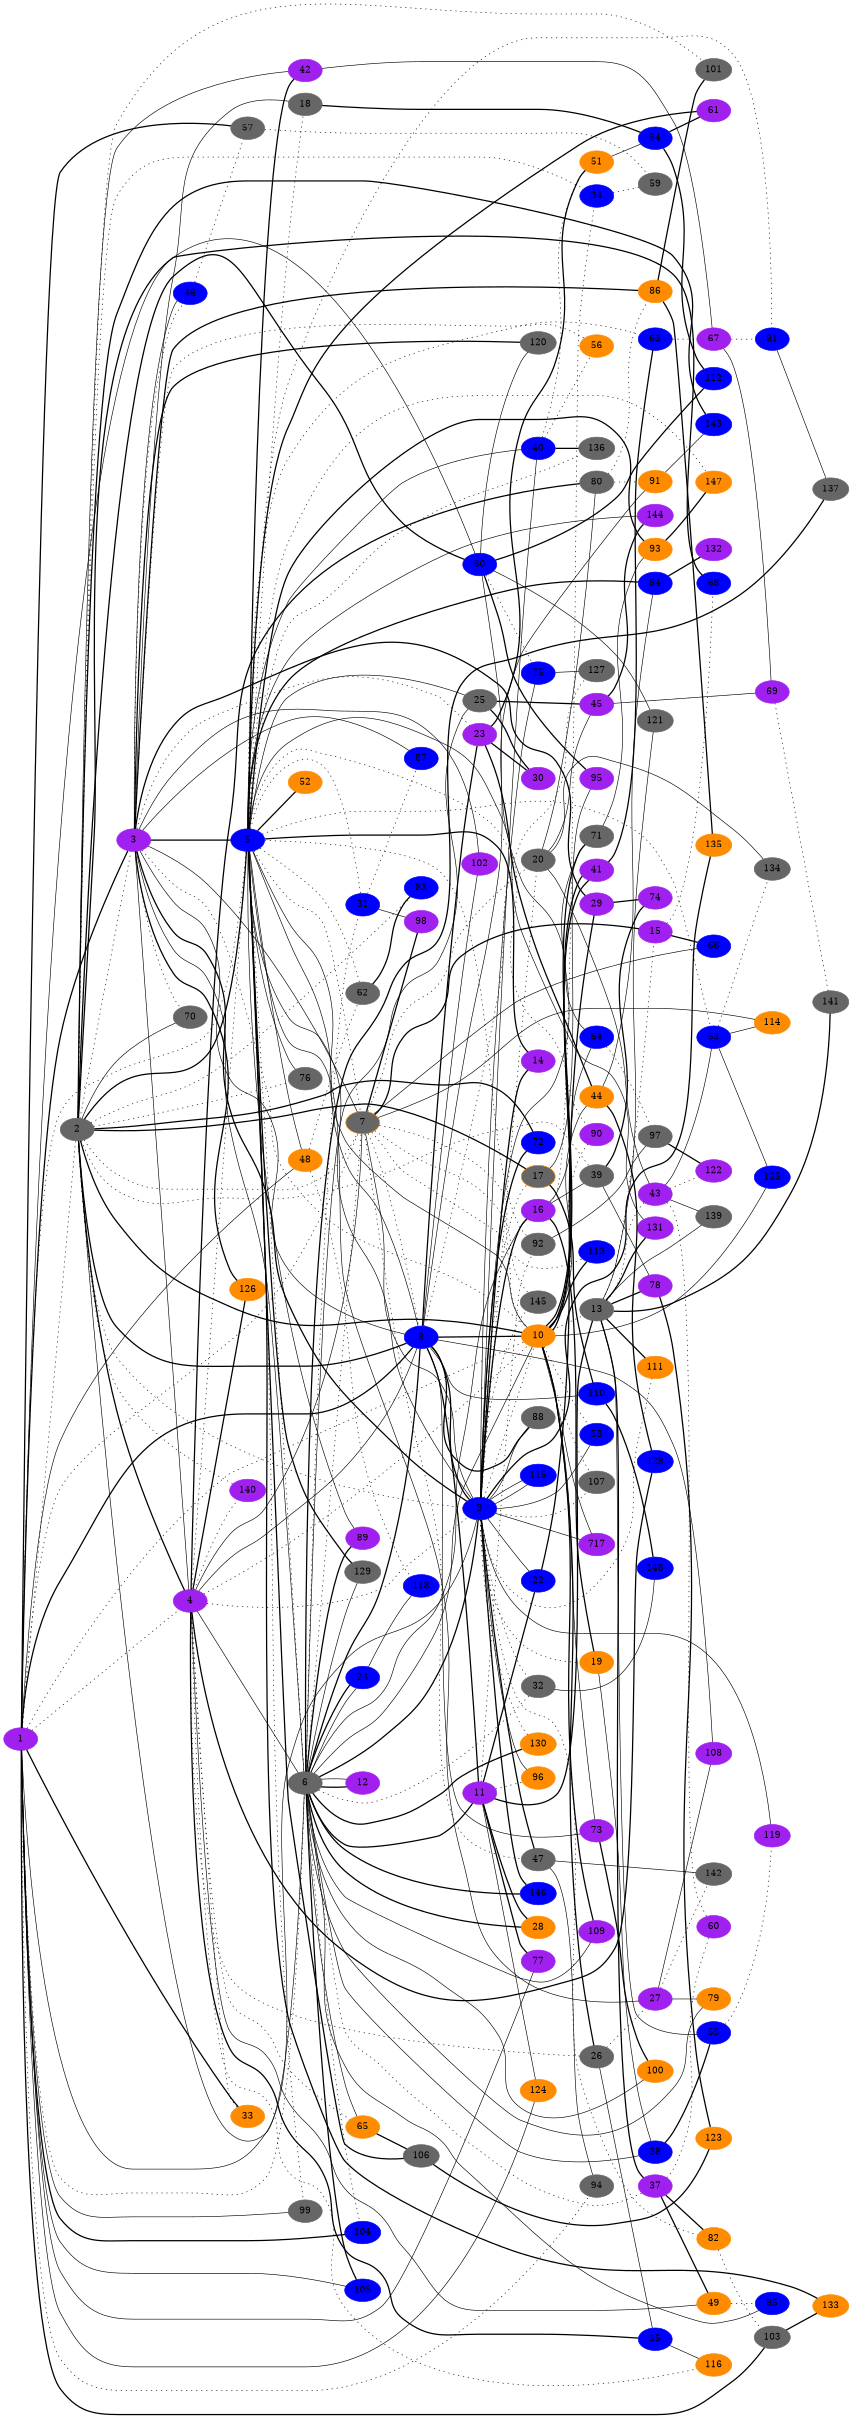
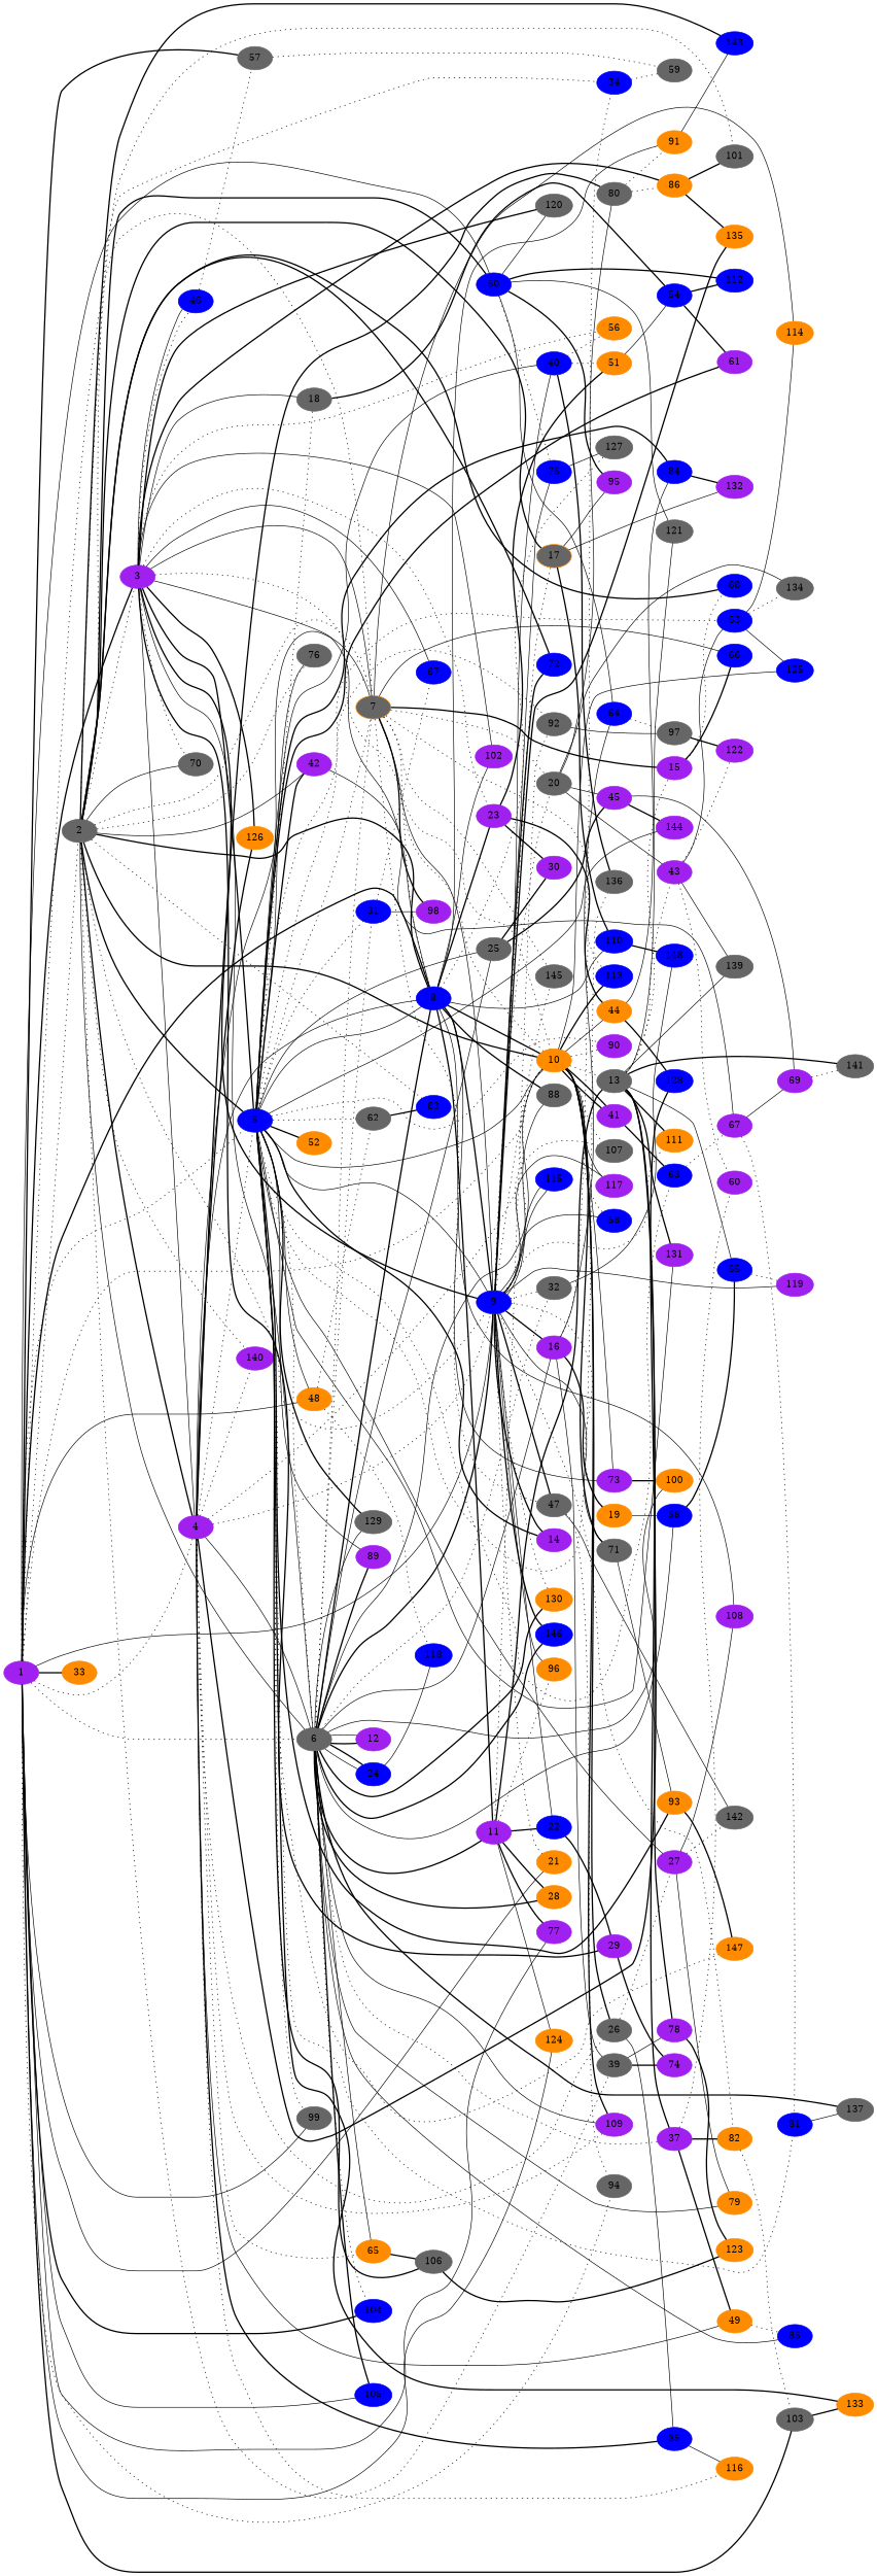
  graph {
    rankdir=LR
    node [color=purple style=filled]
    edge [style=solid]
    2 [color=gray40]
    1
    3
    4
    5 [color=blue]
    6 [color=gray40]
    7 [color=darkorange fillcolor=gray40]
    8 [color=blue]
    9 [color=blue]
    10 [color=darkorange]
+   21 [color=darkorange]
    33 [color=darkorange]
    48 [color=darkorange]
    50 [color=blue]
    57 [color=gray40]
    77
    94 [color=gray40]
    99 [color=gray40]
    103 [color=gray40]
    104 [color=blue]
    105 [color=blue]
    124 [color=darkorange]
    17 [color=darkorange fillcolor=gray40]
    34 [color=blue]
    39 [color=gray40]
    42
    68 [color=blue]
    70 [color=gray40]
    72 [color=blue]
    76 [color=gray40]
    83 [color=blue]
    101 [color=gray40]
    140
    143 [color=blue]
    18 [color=gray40]
    23
    29
    46 [color=blue]
    56 [color=darkorange]
    86 [color=darkorange]
    87 [color=blue]
    102
    120 [color=gray40]
    126 [color=darkorange]
    26 [color=gray40]
    35 [color=blue]
    49 [color=darkorange]
    65 [color=darkorange]
    80 [color=gray40]
    116 [color=darkorange]
    128 [color=blue]
    52 [color=darkorange]
    14
    25 [color=gray40]
    27
    31 [color=blue]
    40 [color=blue]
    53 [color=blue]
    61
    62 [color=gray40]
    63 [color=blue]
    81 [color=blue]
    84 [color=blue]
    89
    90
    92 [color=gray40]
    93 [color=darkorange]
    106 [color=gray40]
    129 [color=gray40]
    131
    133 [color=darkorange]
    136 [color=gray40]
    144
    147 [color=darkorange]
    11
    12
    16
    24 [color=blue]
    28 [color=darkorange]
    32 [color=gray40]
    37
    38 [color=blue]
    79 [color=darkorange]
    85 [color=blue]
    100 [color=darkorange]
    109
    130 [color=darkorange]
    137 [color=gray40]
    146 [color=blue]
    15
    20 [color=gray40]
    47 [color=gray40]
    66 [color=blue]
    98
    113 [color=blue]
    114 [color=darkorange]
    145 [color=gray40]
    73
    88 [color=gray40]
    91 [color=darkorange]
    108
    110 [color=blue]
    127 [color=gray40]
    19 [color=darkorange]
    22 [color=blue]
    58 [color=blue]
    71 [color=gray40]
    75 [color=blue]
    82 [color=darkorange]
    96 [color=darkorange]
    107 [color=gray40]
    111 [color=darkorange]
    115 [color=blue]
-   117 [label=717]
+   117
    119
    135 [color=darkorange]
    13 [color=gray40]
    41
    44 [color=darkorange]
    125 [color=blue]
    118 [color=blue]
    121 [color=gray40]
    64 [color=blue]
    95
    112 [color=blue]
    59 [color=gray40]
    132
    78
    74
    67
    54 [color=blue]
    30
    51 [color=darkorange]
    45
    142 [color=gray40]
    134 [color=gray40]
    97 [color=gray40]
    123 [color=darkorange]
    148 [color=blue]
    60
    55 [color=blue]
    43
    139 [color=gray40]
    141 [color=gray40]
    122
    69
    2 -- 3 [style=dotted]
    2 -- 4 [style=bold]
    2 -- 5 [style=bold]
    2 -- 6
    2 -- 7 [style=dotted]
    2 -- 8 [style=bold]
    2 -- 9 [style=dotted]
    2 -- 10 [style=bold]
    2 -- 50 [style=bold]
    2 -- 17 [style=bold]
    2 -- 34 [style=dotted]
    2 -- 39 [style=dotted]
    2 -- 42
    2 -- 68 [style=bold]
    2 -- 70
    2 -- 72 [style=bold]
    2 -- 76 [style=dotted]
    2 -- 83 [style=dotted]
    2 -- 101 [style=dotted]
    2 -- 140 [style=dotted]
    2 -- 143 [style=bold]
    1 -- 2 [style=dotted]
    1 -- 3 [style=bold]
    1 -- 4 [style=dotted]
    1 -- 5 [style=dotted]
    1 -- 6 [style=dotted]
    1 -- 7 [style=dotted]
    1 -- 8 [style=bold]
    1 -- 9
    1 -- 10 [style=dotted]
+   1 -- 21
    1 -- 33 [style=bold]
    1 -- 48
    1 -- 50
    1 -- 57 [style=bold]
    1 -- 77
    1 -- 94 [style=dotted]
    1 -- 99
    1 -- 103 [style=bold]
    1 -- 104 [style=bold]
    1 -- 105
    1 -- 124
    3 -- 4
    3 -- 5 [style=bold]
    3 -- 6
    3 -- 7
    3 -- 8
    3 -- 9 [style=bold]
    3 -- 10 [style=dotted]
    3 -- 70 [style=dotted]
    3 -- 18
    3 -- 23 [style=dotted]
    3 -- 29 [style=bold]
    3 -- 46 [style=dotted]
    3 -- 46
    3 -- 56 [style=dotted]
    3 -- 86 [style=bold]
    3 -- 87
    3 -- 102
    3 -- 120 [style=bold]
    3 -- 126 [style=bold]
    4 -- 5 [style=dotted]
    4 -- 6
    4 -- 7
    4 -- 8
    4 -- 9 [style=dotted]
    4 -- 10 [style=dotted]
-   4 -- 33 [style=dotted]
+   4 -- 109 [style=dotted]
    4 -- 140 [style=dotted]
    4 -- 126 [style=bold]
    4 -- 26 [style=dotted]
    4 -- 35 [style=bold]
    4 -- 49
    4 -- 65 [style=dotted]
    4 -- 80 [style=bold]
    4 -- 116 [style=dotted]
    4 -- 128 [style=bold]
    5 -- 6 [style=dotted]
    5 -- 7 [style=dotted]
    5 -- 8
    5 -- 9
    5 -- 10
    5 -- 48
    5 -- 99 [style=dotted]
    5 -- 42 [style=bold]
    5 -- 76
    5 -- 18 [style=dotted]
    5 -- 52 [style=bold]
    5 -- 14 [style=bold]
    5 -- 25
    5 -- 27
    5 -- 31 [style=dotted]
    5 -- 40
    5 -- 53 [style=dotted]
    5 -- 61 [style=bold]
    5 -- 62 [style=dotted]
    5 -- 63 [style=dotted]
    5 -- 81 [style=dotted]
    5 -- 84 [style=bold]
    5 -- 89
    5 -- 90 [style=dotted]
    5 -- 92 [style=dotted]
    5 -- 93 [style=bold]
    5 -- 106 [style=bold]
    5 -- 129 [style=bold]
    5 -- 131
    5 -- 133 [style=bold]
    5 -- 136 [style=dotted]
    5 -- 144
    5 -- 147 [style=dotted]
    6 -- 7 [style=dotted]
    6 -- 8 [style=bold]
    6 -- 9 [style=bold]
    6 -- 10
    6 -- 104 [style=dotted]
    6 -- 105 [style=bold]
    6 -- 65
    6 -- 25
    6 -- 31 [style=dotted]
    6 -- 89 [style=bold]
    6 -- 129
    6 -- 11 [style=bold]
    6 -- 12 [style=bold]
    6 -- 12
    6 -- 16
    6 -- 24
    6 -- 24 [style=bold]
    6 -- 28 [style=bold]
    6 -- 32 [style=dotted]
    6 -- 37 [style=dotted]
    6 -- 38
    6 -- 79
    6 -- 85
    6 -- 100
    6 -- 109
    6 -- 130 [style=bold]
    6 -- 137 [style=bold]
    6 -- 146 [style=bold]
    7 -- 8 [style=dotted]
    7 -- 9
    7 -- 10 [style=dotted]
    7 -- 15 [style=bold]
    7 -- 20 [style=dotted]
    7 -- 47 [style=dotted]
    7 -- 66
    7 -- 98 [style=bold]
    7 -- 113 [style=dotted]
    7 -- 114
    7 -- 145 [style=dotted]
    8 -- 9 [style=bold]
    8 -- 10 [style=bold]
    8 -- 23 [style=bold]
    8 -- 102
    8 -- 11 [style=bold]
    8 -- 73
    8 -- 88 [style=bold]
    8 -- 91
    8 -- 108
    8 -- 110
    8 -- 127 [style=dotted]
    9 -- 10 [style=dotted]
+   9 -- 21 [style=dotted]
    9 -- 17 [style=dotted]
    9 -- 72 [style=bold]
    9 -- 14 [style=bold]
    9 -- 40
    9 -- 16 [style=bold]
    9 -- 32 [style=dotted]
    9 -- 130 [style=dotted]
    9 -- 146 [style=bold]
    9 -- 20 [style=dotted]
    9 -- 47 [style=bold]
    9 -- 145 [style=dotted]
    9 -- 88
    9 -- 19 [style=dotted]
    9 -- 22
    9 -- 58
    9 -- 71
    9 -- 75
    9 -- 82 [style=dotted]
    9 -- 96
    9 -- 107 [style=dotted]
    9 -- 111 [style=dotted]
    9 -- 115
    9 -- 115
    9 -- 117
    9 -- 119
    9 -- 135 [style=bold]
    10 -- 26 [style=bold]
    10 -- 90 [style=dotted]
    10 -- 109 [style=bold]
    10 -- 113 [style=bold]
    10 -- 73
    10 -- 58 [style=dotted]
    10 -- 71 [style=bold]
    10 -- 107 [style=dotted]
    10 -- 117
    10 -- 13 [style=dotted]
    10 -- 41 [style=bold]
    10 -- 41 [style=bold]
    10 -- 44
    10 -- 125
    48 -- 62 [style=dotted]
    48 -- 118 [style=dotted]
    50 -- 120
    50 -- 75 [style=dotted]
    50 -- 121
    50 -- 64
    50 -- 95 [style=bold]
    50 -- 112 [style=bold]
    57 -- 59 [style=dotted]
    103 -- 133 [style=bold]
    17 -- 110 [style=bold]
    17 -- 95
+   17 -- 132
    34 -- 59 [style=dotted]
    39 -- 78
    39 -- 74 [style=bold]
    42 -- 67
    18 -- 54 [style=bold]
    23 -- 44 [style=bold]
    23 -- 30 [style=bold]
    23 -- 51 [style=bold]
    29 -- 74 [style=bold]
    46 -- 57 [style=dotted]
    86 -- 101 [style=bold]
    86 -- 135 [style=bold]
    26 -- 35
    26 -- 27 [style=dotted]
    35 -- 116
    49 -- 85 [style=dotted]
    65 -- 106 [style=bold]
    80 -- 86 [style=dotted]
    80 -- 91 [style=dotted]
    25 -- 30 [style=bold]
    25 -- 45 [style=bold]
    27 -- 79
    27 -- 108
    27 -- 142 [style=dotted]
    31 -- 87 [style=dotted]
    31 -- 98
    40 -- 56 [style=dotted]
    40 -- 136 [style=bold]
    40 -- 51 [style=dotted]
    53 -- 114
    53 -- 125
    53 -- 134 [style=dotted]
    62 -- 83 [style=bold]
    63 -- 67 [style=dotted]
    81 -- 137
    84 -- 132 [style=bold]
    92 -- 97
    93 -- 147 [style=bold]
    106 -- 123 [style=bold]
    11 -- 77 [style=bold]
    11 -- 124
    11 -- 92 [style=dotted]
    11 -- 28 [style=bold]
    11 -- 22 [style=bold]
    11 -- 96 [style=dotted]
    11 -- 13 [style=bold]
    16 -- 34 [style=dotted]
    16 -- 39
    16 -- 19 [style=bold]
    16 -- 64
    24 -- 118
    32 -- 148
    37 -- 49 [style=bold]
    37 -- 82 [style=bold]
    37 -- 60 [style=dotted]
    38 -- 55 [style=bold]
    15 -- 68 [style=dotted]
    15 -- 66 [style=bold]
    20 -- 80
    20 -- 45
    20 -- 134
    20 -- 43
-   47 -- 94
+   47 -- 94 [style=dotted]
    47 -- 142
    73 -- 100 [style=bold]
    91 -- 143
    110 -- 148 [style=bold]
    19 -- 38
    22 -- 29 [style=bold]
    71 -- 93
    75 -- 127
    82 -- 103 [style=dotted]
    13 -- 131 [style=bold]
    13 -- 37 [style=bold]
    13 -- 15 [style=dotted]
    13 -- 111 [style=bold]
    13 -- 121
    13 -- 78 [style=bold]
    13 -- 55
    13 -- 43 [style=dotted]
    13 -- 139
    13 -- 141 [style=bold]
    41 -- 63 [style=bold]
    44 -- 128 [style=bold]
    44 -- 84
    64 -- 97 [style=dotted]
    78 -- 123 [style=bold]
    67 -- 81 [style=dotted]
    67 -- 69
    54 -- 61 [style=bold]
    54 -- 112 [style=bold]
    51 -- 54
    45 -- 144 [style=bold]
    45 -- 69
    97 -- 122 [style=bold]
    55 -- 119 [style=dotted]
    43 -- 53
    43 -- 60 [style=dotted]
    43 -- 139
    43 -- 122 [style=dotted]
    69 -- 141 [style=dotted]
  }
